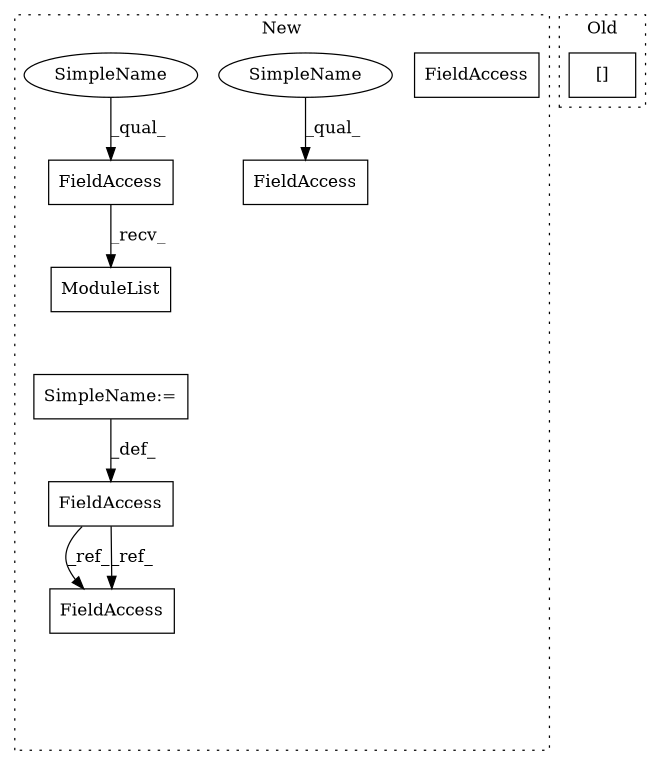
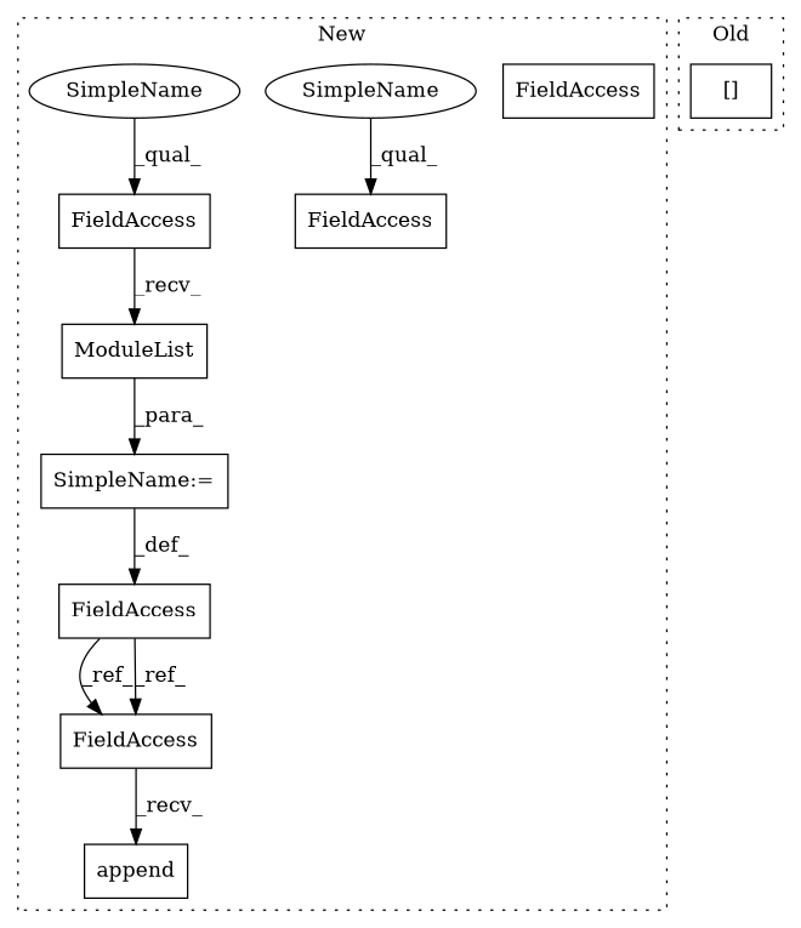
  digraph {
    node [a=22 l=14 s=5756 shape=box]
    n1 [a=32 l=12 label=ModuleList s=5765]
    n2 [a=7 l=1 label="SimpleName:=" s=5755]
    n3 [label=FieldAccess s=5741]
    n4 [l=8 label=FieldAccess]
    n5 [l=8 label=FieldAccess s=5796]
    n6 [label=FieldAccess s=6153]
+   n7 [a=32 l="7,1" label=append s="6168,6251"]
    n8 [label=FieldAccess s=6153]
    n9 [a=42 l=5 label=SimpleName s=5796 shape=ellipse]
    n10 [a=42 l=5 label=SimpleName shape=ellipse]
    n11 [a=2 l="18,1" label="[]" s="6105,6132"]
    subgraph cluster_1 {
      label=New
      style=dotted
      n1
      n2
      n3
      n4
      n5
      n6
+     n7
      n8
      n9
      n10
    }
    subgraph cluster_2 {
      label=Old
      style=dotted
      n11
    }
+   n1 -> n2 [label=_para_]
    n2 -> n3 [label=_def_]
    n3 -> n8 [label=_ref_]
    n3 -> n8 [label=_ref_]
    n4 -> n1 [label=_recv_]
+   n8 -> n7 [label=_recv_]
    n9 -> n5 [label=_qual_]
    n10 -> n4 [label=_qual_]
  }
